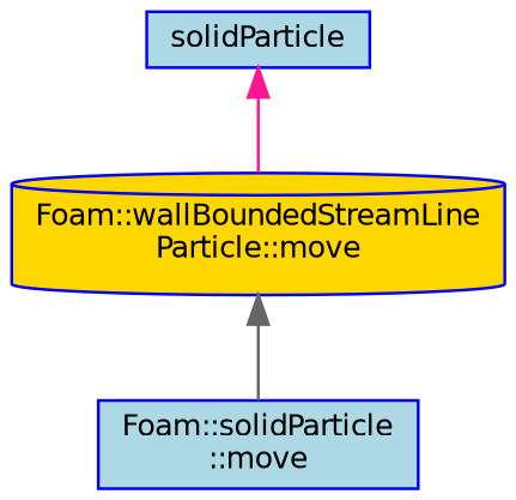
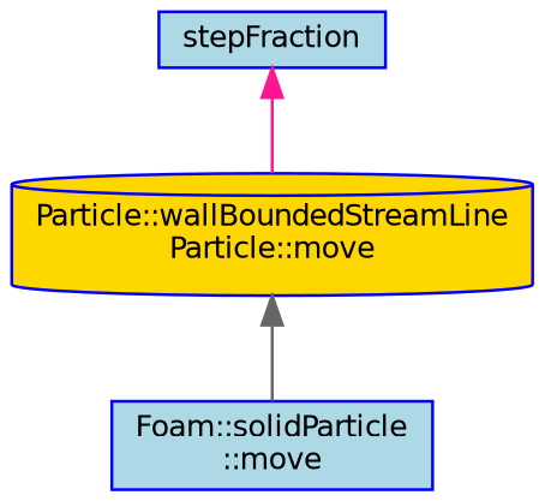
  digraph {
    rankdir=TB
    node [color=blue fillcolor=lightblue fontname=Helvetica fontsize=10 shape=box style=filled]
    edge [dir=back fontname=Helvetica fontsize=10 labelfontname=Helvetica labelfontsize=10 style=solid]
-   n1 [fontcolor=black height=0.2 label=solidParticle width=0.4]
-   n2 [fillcolor=gold height=0.2 label="Foam::wallBoundedStreamLine\lParticle::move" shape=cylinder width=0.4]
+   n1 [fontcolor=black height=0.2 label=stepFraction width=0.4]
+   n2 [fillcolor=gold height=0.2 label="Particle::wallBoundedStreamLine\lParticle::move" shape=cylinder width=0.4]
    n3 [height=0.2 label="Foam::solidParticle\l::move" width=0.4]
    n1 -> n2 [color=deeppink]
    n2 -> n3 [color=gray40]
  }
